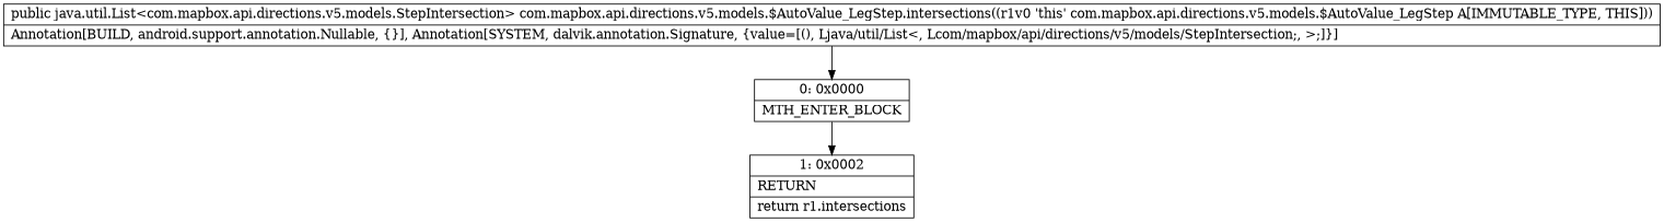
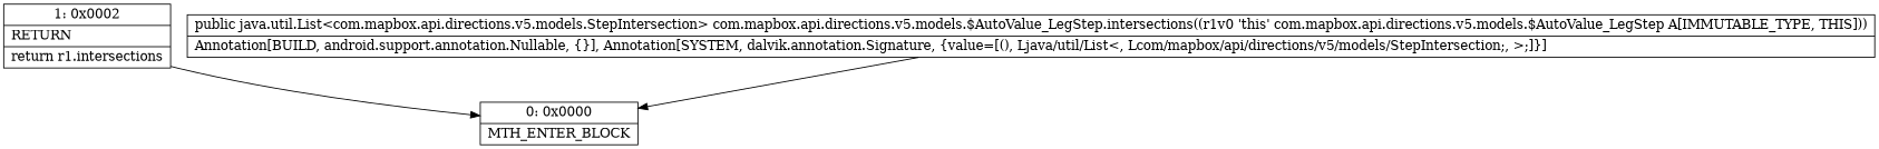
  digraph {
    node [shape=record]
    n1 [label="{0\:\ 0x0000|MTH_ENTER_BLOCK\l}"]
    n2 [label="{1\:\ 0x0002|RETURN\l|return r1.intersections\l}"]
    n3 [label="{public java.util.List\<com.mapbox.api.directions.v5.models.StepIntersection\> com.mapbox.api.directions.v5.models.$AutoValue_LegStep.intersections((r1v0 'this' com.mapbox.api.directions.v5.models.$AutoValue_LegStep A[IMMUTABLE_TYPE, THIS]))  | Annotation[BUILD, android.support.annotation.Nullable, \{\}], Annotation[SYSTEM, dalvik.annotation.Signature, \{value=[(), Ljava\/util\/List\<, Lcom\/mapbox\/api\/directions\/v5\/models\/StepIntersection;, \>;]\}]\l}"]
-   n1 -> n2
+   n2 -> n1
    n3 -> n1
  }
